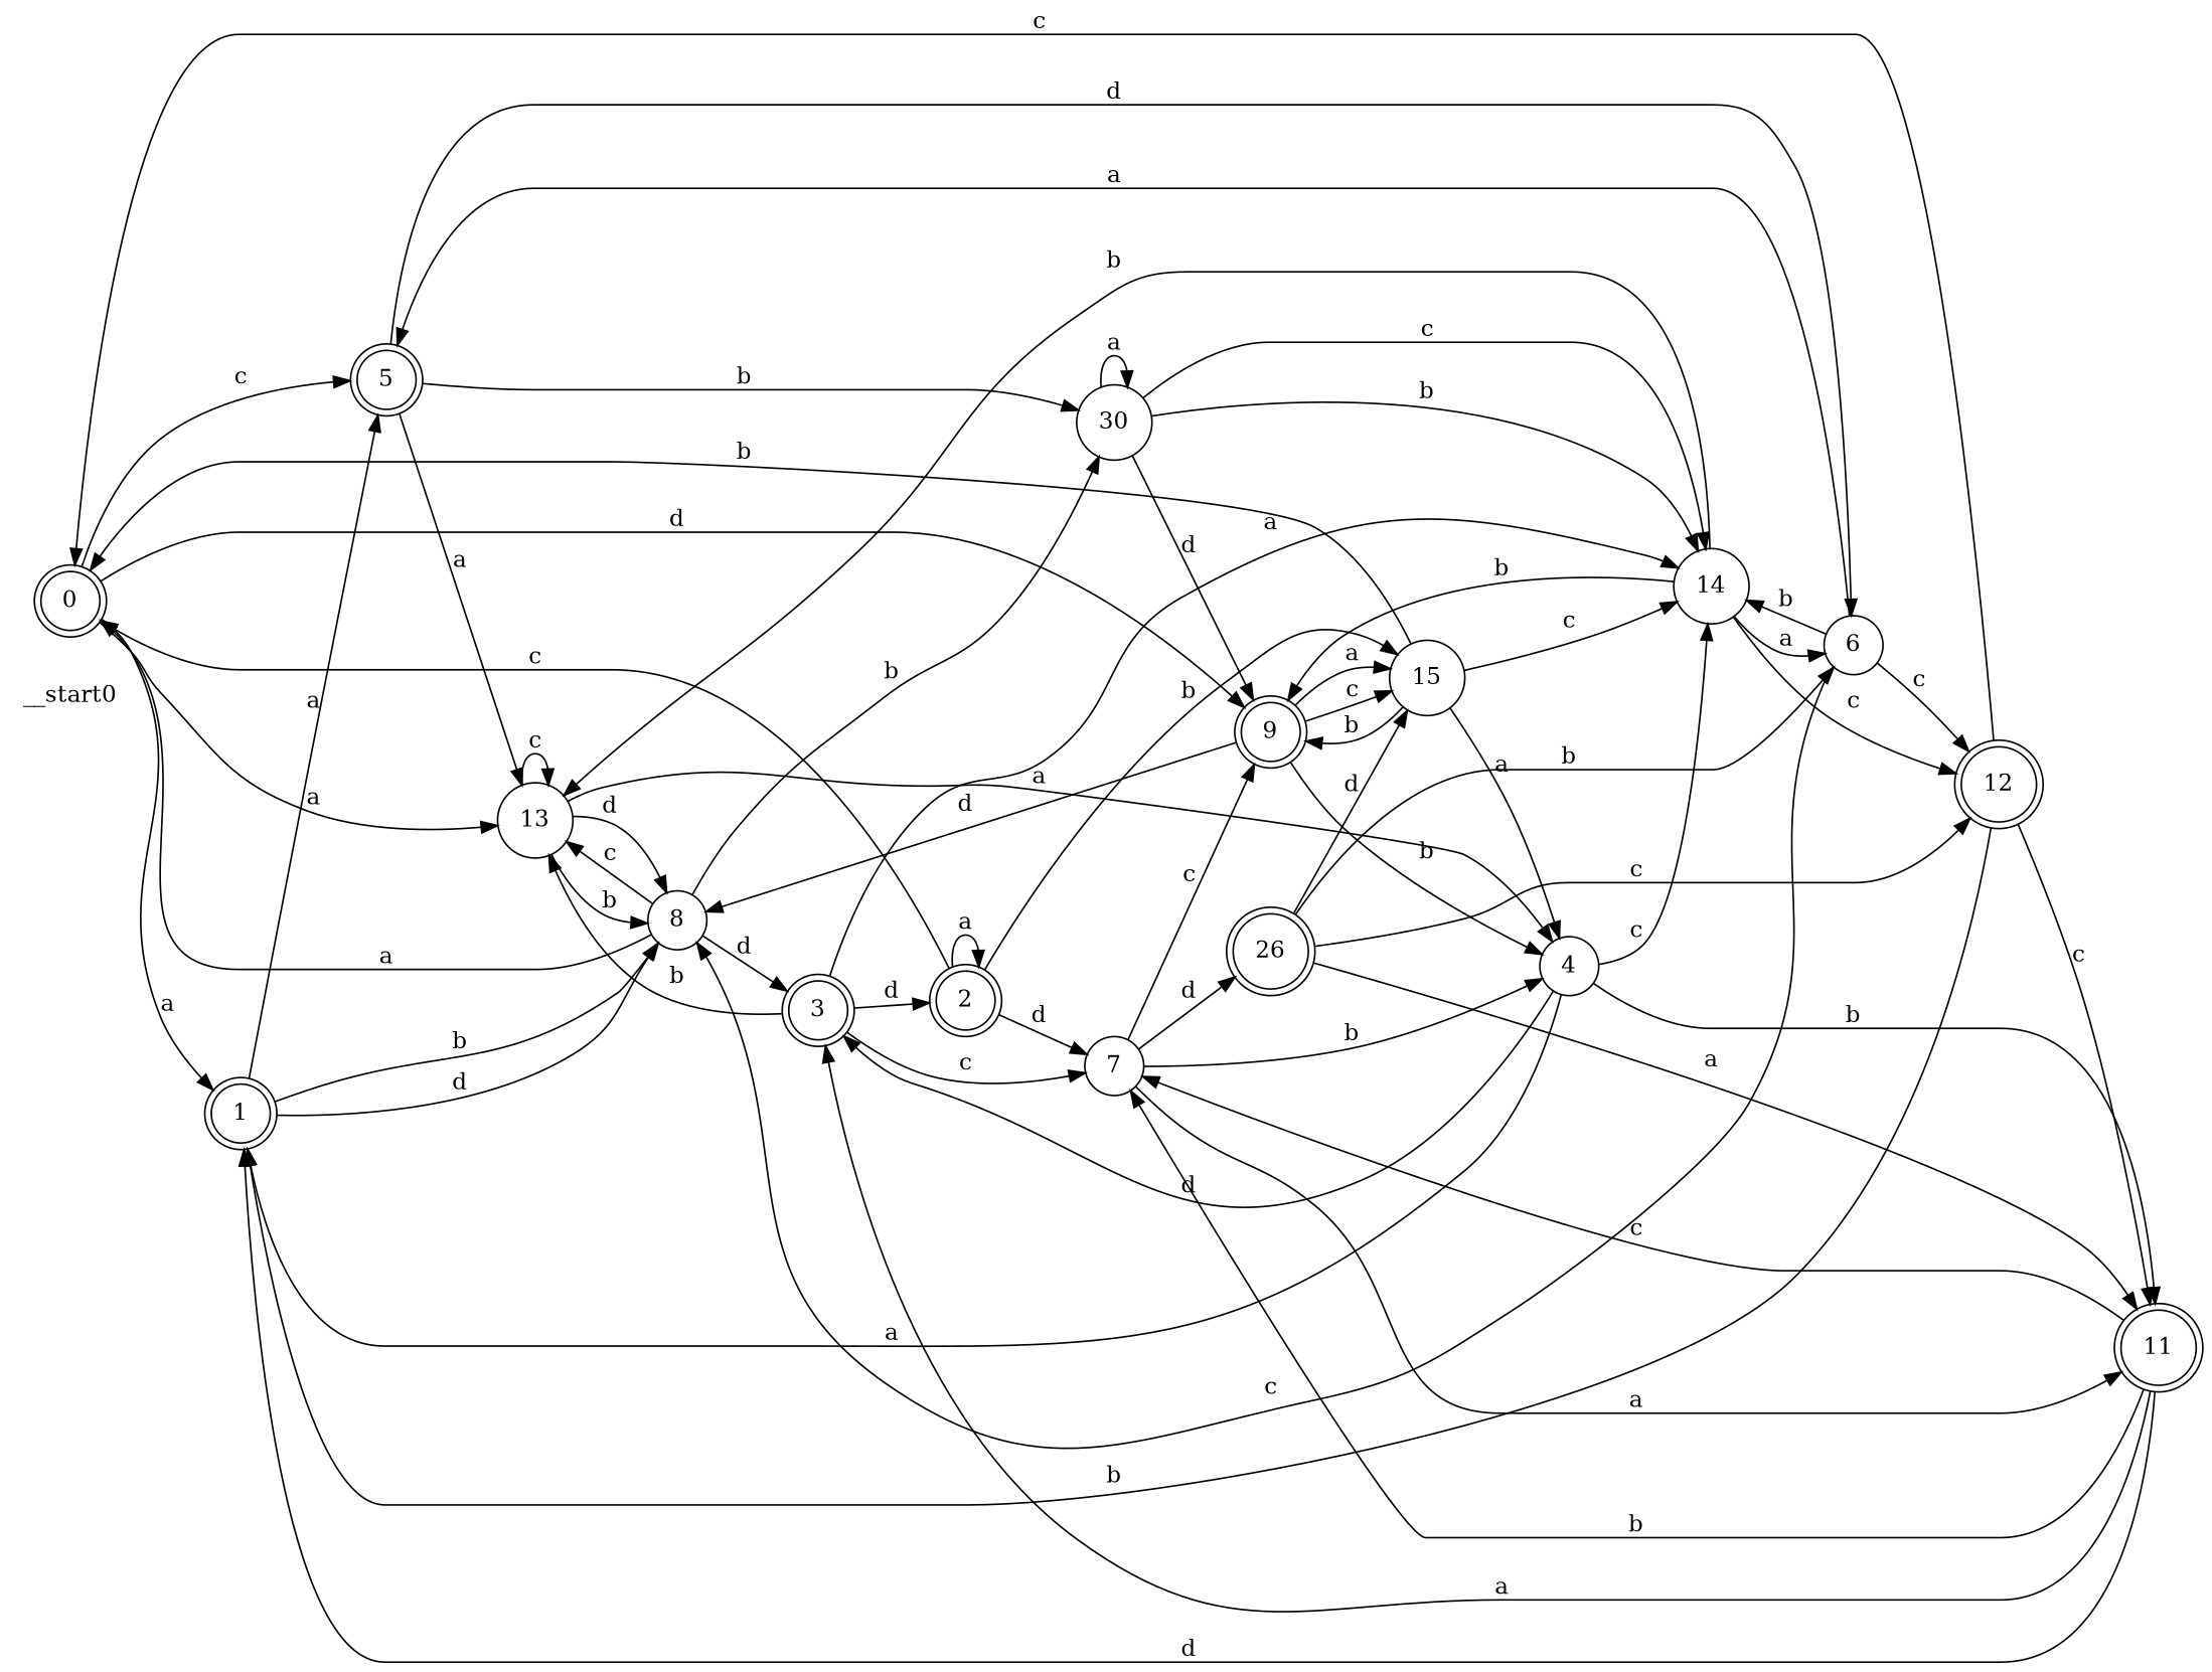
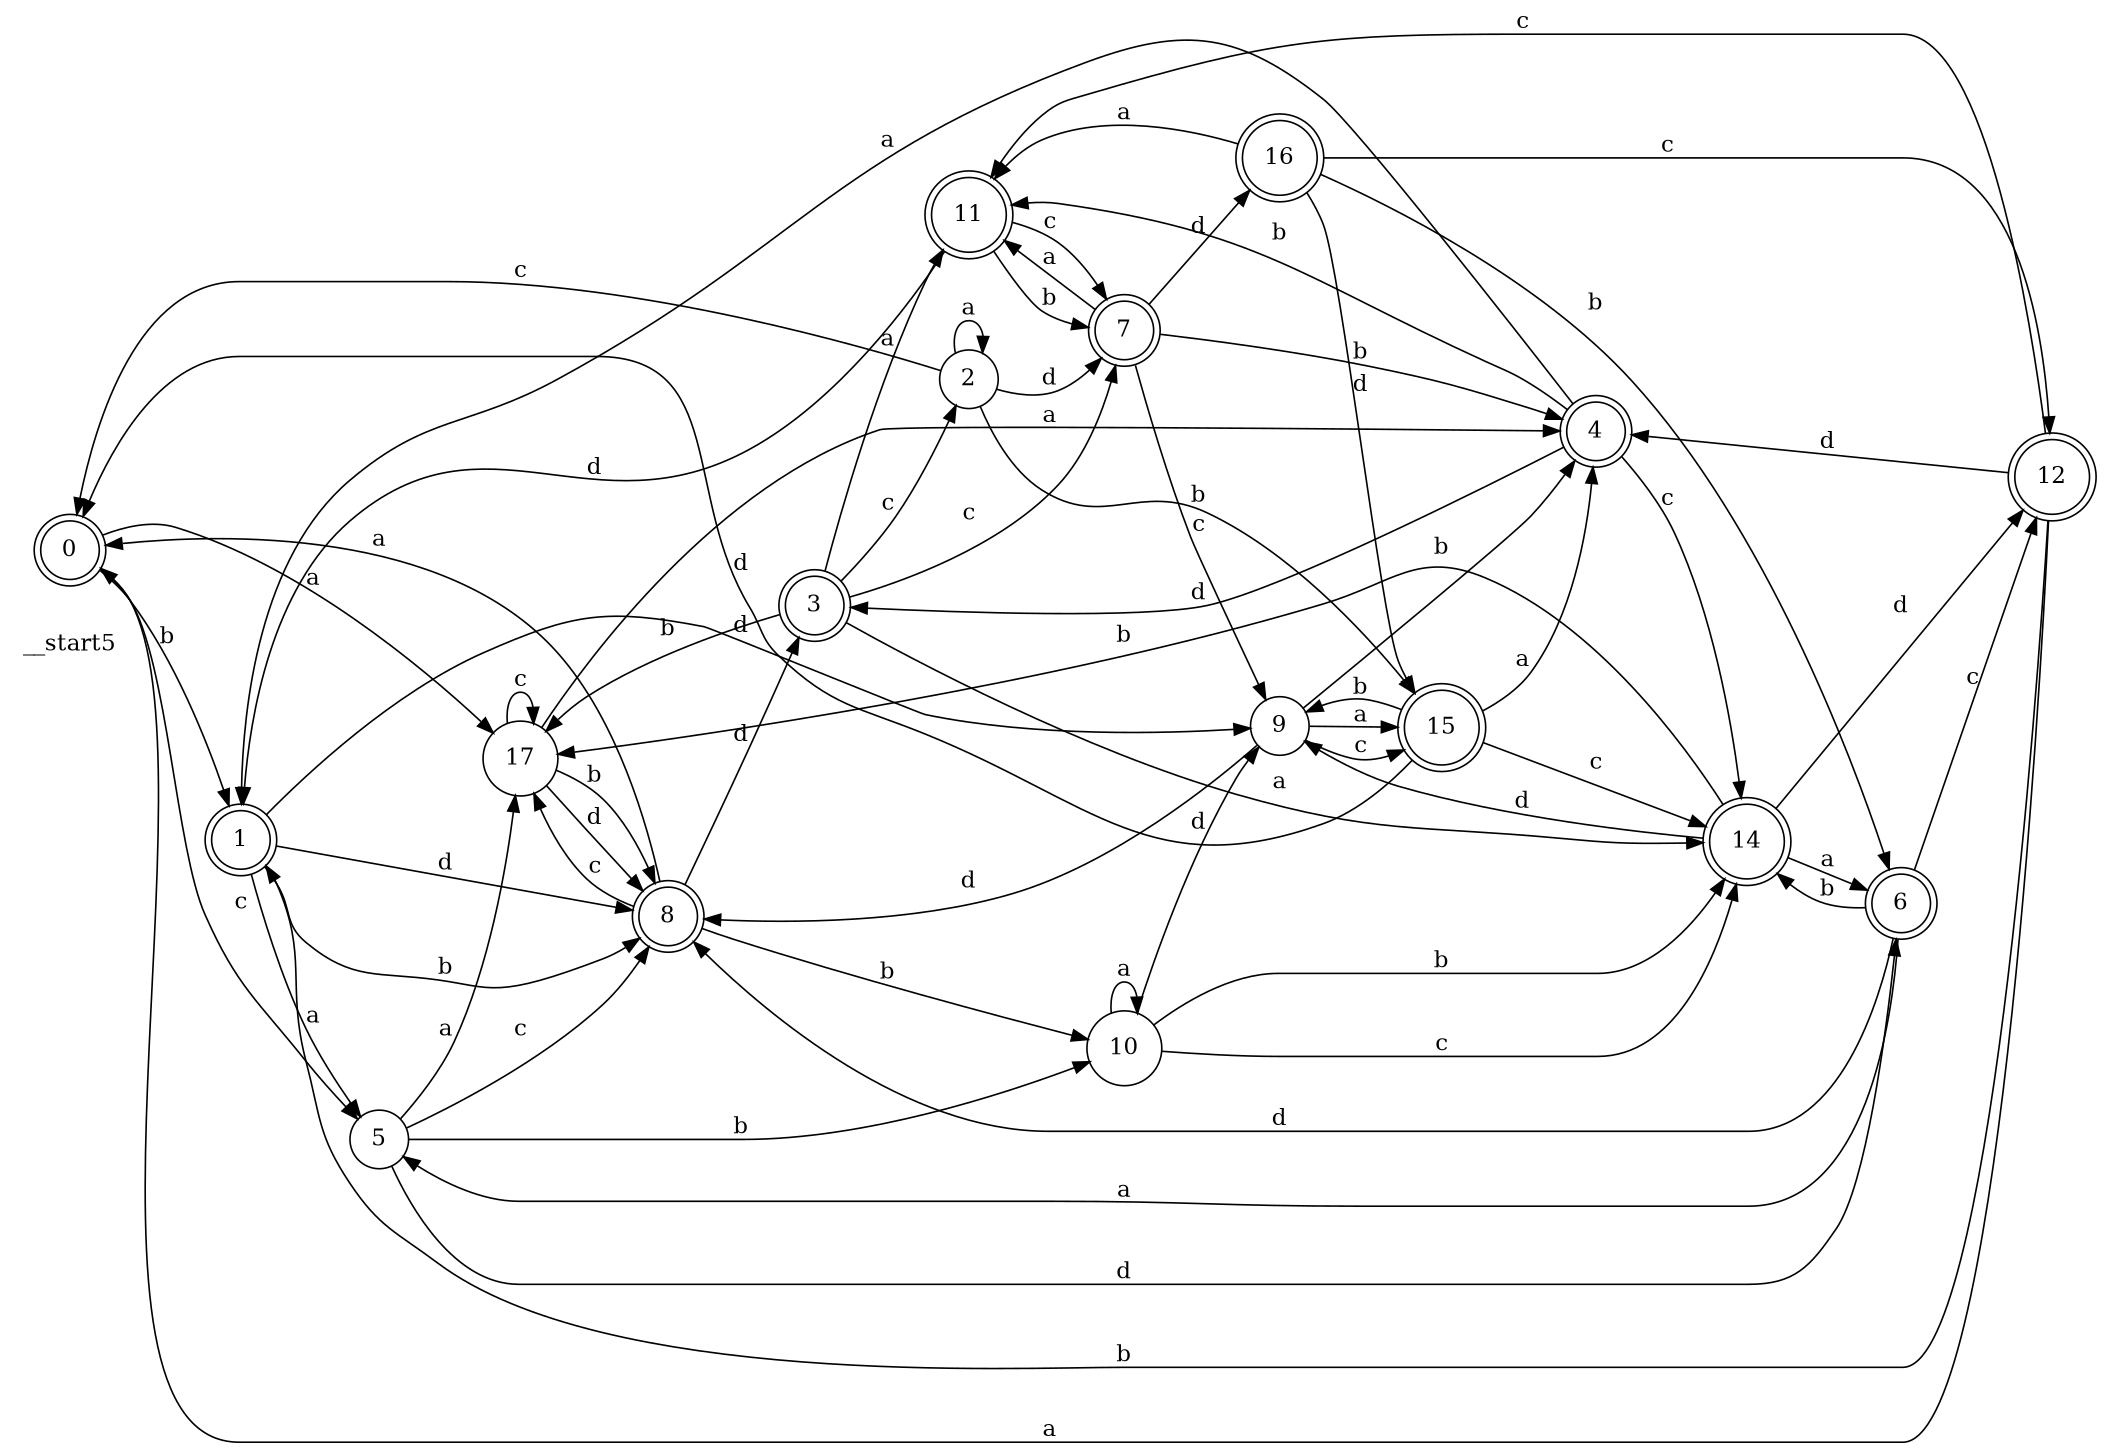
  digraph {
    rankdir=LR
    node [shape=doublecircle color=black fillcolor=white style=filled]
-   __start0 [shape=none color="" fillcolor="" style=""]
+   __start0 [shape=none label=__start5 color="" fillcolor="" style=""]
    n2 [label=0 style="rounded,filled"]
    n3 [label=1]
-   n4 [label=5 style="rounded,filled"]
-   n5 [label=9]
-   n6 [label=13 shape=circle]
-   n7 [label=8 shape=circle]
-   n8 [label=30 shape=circle]
-   n9 [label=6 shape=circle]
-   n10 [label=15 shape=circle style="rounded,filled"]
-   n11 [label=4 shape=circle style="rounded,filled"]
+   n4 [label=5 shape=circle style="rounded,filled"]
+   n5 [label=9 shape=circle]
+   n6 [label=17 shape=circle]
+   n7 [label=8]
+   n8 [label=10 shape=circle]
+   n9 [label=6]
+   n10 [label=15 style="rounded,filled"]
+   n11 [label=4 style="rounded,filled"]
    n12 [label=3 style="rounded,filled"]
-   n13 [label=14 shape=circle]
-   n14 [label=2]
-   n15 [label=7 shape=circle]
+   n13 [label=14]
+   n14 [label=2 shape=circle]
+   n15 [label=7]
    n16 [label=11]
-   n17 [label=26 style="rounded,filled"]
+   n17 [label=16 style="rounded,filled"]
    n18 [label=12 style="rounded,filled"]
-   n2 -> n3 [label=a]
+   n2 -> n3 [label=b]
    n2 -> n4 [label=c]
-   n2 -> n5 [label=d]
+   n3 -> n5 [label=d]
    n2 -> n6 [label=a]
    n3 -> n4 [label=a]
    n3 -> n7 [label=b]
    n3 -> n7 [label=d]
    n4 -> n6 [label=a]
+   n4 -> n7 [label=c]
    n4 -> n8 [label=b]
    n4 -> n9 [label=d]
    n5 -> n7 [label=d]
    n5 -> n10 [label=a]
    n5 -> n10 [label=c]
    n5 -> n11 [label=b]
    n6 -> n6 [label=c]
    n6 -> n7 [label=b]
    n6 -> n7 [label=d]
    n6 -> n11 [label=a]
    n7 -> n2 [label=a]
    n7 -> n6 [label=c]
    n7 -> n8 [label=b]
    n7 -> n12 [label=d]
    n8 -> n5 [label=d]
    n8 -> n8 [label=a]
    n8 -> n13 [label=b]
    n8 -> n13 [label=c]
    n9 -> n4 [label=a]
-   n9 -> n7 [label=c]
+   n9 -> n7 [label=d]
    n9 -> n13 [label=b]
    n9 -> n18 [label=c]
-   n10 -> n2 [label=b]
+   n10 -> n2 [label=d]
    n10 -> n5 [label=b]
    n10 -> n11 [label=a]
    n10 -> n13 [label=c]
    n11 -> n3 [label=a]
    n11 -> n12 [label=d]
    n11 -> n13 [label=c]
    n11 -> n16 [label=b]
    n12 -> n6 [label=b]
    n12 -> n13 [label=a]
-   n12 -> n14 [label=d]
+   n12 -> n14 [label=c]
    n12 -> n15 [label=c]
-   n13 -> n5 [label=b]
+   n13 -> n5 [label=d]
    n13 -> n6 [label=b]
    n13 -> n9 [label=a]
-   n13 -> n18 [label=c]
+   n13 -> n18 [label=d]
    n14 -> n2 [label=c]
    n14 -> n10 [label=b]
    n14 -> n14 [label=a]
    n14 -> n15 [label=d]
    n15 -> n5 [label=c]
    n15 -> n11 [label=b]
    n15 -> n16 [label=a]
    n15 -> n17 [label=d]
    n16 -> n3 [label=d]
-   n16 -> n12 [label=a]
+   n12 -> n16 [label=a]
    n16 -> n15 [label=b]
    n16 -> n15 [label=c]
    n17 -> n9 [label=b]
    n17 -> n10 [label=d]
    n17 -> n16 [label=a]
    n17 -> n18 [label=c]
-   n18 -> n2 [label=c]
+   n18 -> n2 [label=a]
    n18 -> n3 [label=b]
+   n18 -> n11 [label=d]
    n18 -> n16 [label=c]
  }
